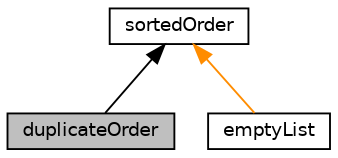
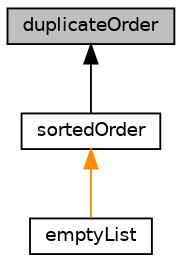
  digraph {
    rankdir=TB
    node [color=black fontname=Helvetica fontsize=10 shape=record]
    edge [dir=back fontname=Helvetica fontsize=10 labelfontname=Helvetica labelfontsize=10 style=solid]
    n1 [fillcolor=grey75 fontcolor=black height=0.2 label=duplicateOrder style=filled width=0.4]
    n2 [height=0.2 label=sortedOrder width=0.4]
    n3 [height=0.2 label=emptyList width=0.4]
-   n2 -> n1 [color=black]
+   n1 -> n2 [color=black]
    n2 -> n3 [color=darkorange]
  }
